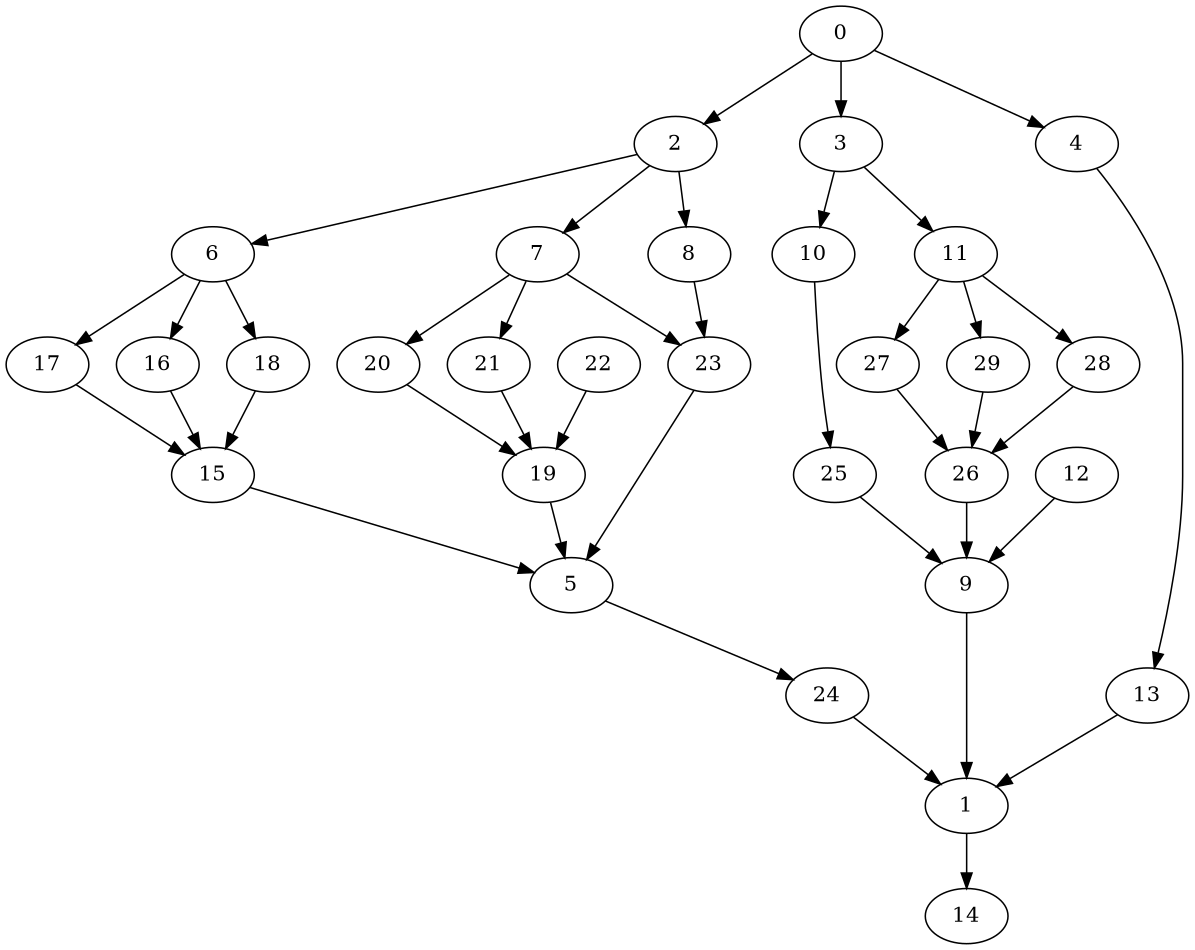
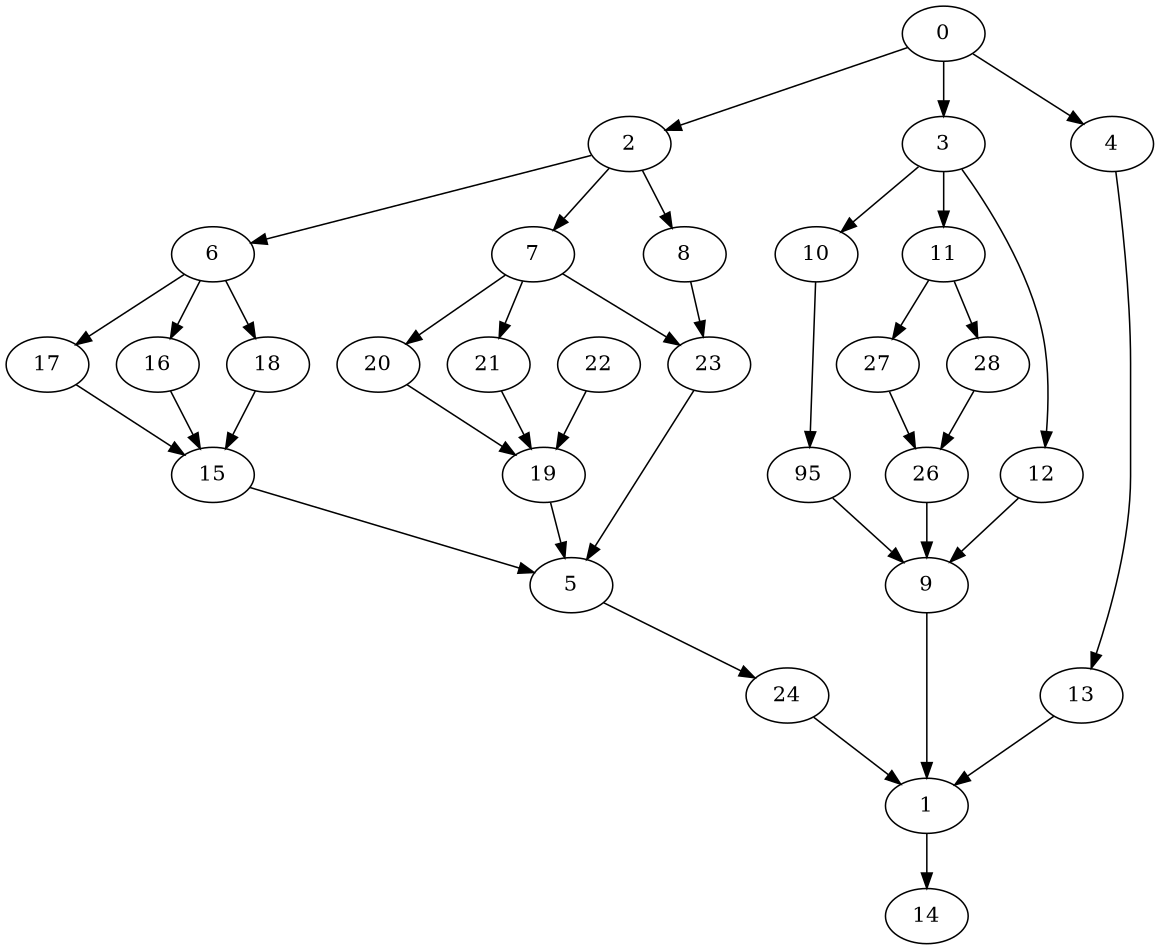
  digraph {
    "Duplicate states"=0
    GraphType=S_P
    "Max states in OPEN"=0
    Modes="120000ms; topo-ordered tasks, ; Pruning: task equivalence, fixed order ready list, ; F-value: ; Optimisation: best schedule length (SL) optimisation on equal, "
    NumberOfTasks=30
    "Pruned using list schedule length"=1
    "States removed from OPEN"=0
    TargetSystem="Homogeneous-6"
    "Time to schedule (ms)"=113
    "Total idle time"=1192
    "Total schedule length"=789
    "Total sequential time"=2408
    "Total states created"=2
    node [Processor=0 Weight=40]
    edge [Weight=6]
    0 ["Finish time"=120 "Start time"=0 Weight=120]
    2 ["Finish time"=200 "Start time"=120 Weight=80]
    3 ["Finish time"=256 Processor=1 "Start time"=122 Weight=134]
    4 ["Finish time"=519 Processor=4 "Start time"=399 Weight=120]
    6 ["Finish time"=294 "Start time"=200 Weight=94]
    7 ["Finish time"=302 Processor=2 "Start time"=208 Weight=94]
    8 ["Finish time"=435 Processor=3 "Start time"=395]
    10 ["Finish time"=390 Processor=1 "Start time"=256 Weight=134]
    11 ["Finish time"=315 Processor=3 "Start time"=261 Weight=54]
    12 ["Finish time"=489 Processor=3 "Start time"=435 Weight=54]
    13 ["Finish time"=586 Processor=4 "Start time"=519 Weight=67]
    17 ["Finish time"=428 "Start time"=294 Weight=134]
    16 ["Finish time"=336 Processor=5 "Start time"=296]
    18 ["Finish time"=355 Processor=3 "Start time"=315]
    20 ["Finish time"=409 Processor=2 "Start time"=302 Weight=107]
    21 ["Finish time"=359 Processor=4 "Start time"=305 Weight=54]
    23 ["Finish time"=543 Processor=3 "Start time"=489 Weight=54]
-   25 ["Finish time"=510 Processor=1 "Start time"=390 Weight=120]
+   25 ["Finish time"=510 Processor=1 "Start time"=390 Weight=120 label=95]
    27 ["Finish time"=395 Processor=3 "Start time"=355]
-   29 ["Finish time"=399 Processor=4 "Start time"=359]
    28 ["Finish time"=416 Processor=5 "Start time"=376]
    9 ["Finish time"=643 Processor=5 "Start time"=523 Weight=120]
    1 ["Finish time"=709 "Start time"=669]
    15 ["Finish time"=562 "Start time"=428 Weight=134]
    19 ["Finish time"=529 Processor=2 "Start time"=409 Weight=120]
    22 ["Finish time"=376 Processor=5 "Start time"=336]
    5 ["Finish time"=629 "Start time"=562 Weight=67]
    26 ["Finish time"=523 Processor=5 "Start time"=416 Weight=107]
    24 ["Finish time"=669 "Start time"=629]
    14 ["Finish time"=789 "Start time"=709 Weight=80]
    0 -> 2
    0 -> 3 [Weight=2]
    0 -> 4
    2 -> 6 [Weight=5]
    2 -> 7 [Weight=8]
    2 -> 8 [Weight=9]
    3 -> 10 [Weight=8]
    3 -> 11 [Weight=5]
+   3 -> 12
    4 -> 13 [Weight=5]
    6 -> 17 [Weight=8]
    6 -> 16 [Weight=2]
    6 -> 18 [Weight=5]
    7 -> 20 [Weight=10]
    7 -> 21 [Weight=3]
    7 -> 23 [Weight=10]
    8 -> 23 [Weight=3]
    10 -> 25 [Weight=8]
    11 -> 27 [Weight=10]
-   11 -> 29 [Weight=10]
    11 -> 28 [Weight=3]
    12 -> 9 [Weight=2]
    13 -> 1 [Weight=8]
    17 -> 15
    16 -> 15 [Weight=3]
    18 -> 15 [Weight=2]
    20 -> 19 [Weight=5]
    21 -> 19 [Weight=9]
    23 -> 5
    25 -> 9
    27 -> 26 [Weight=9]
-   29 -> 26 [Weight=3]
    28 -> 26 [Weight=2]
    9 -> 1
    1 -> 14 [Weight=8]
    15 -> 5 [Weight=5]
    19 -> 5 [Weight=9]
    22 -> 19
    5 -> 24 [Weight=4]
    26 -> 9 [Weight=5]
    24 -> 1 [Weight=5]
  }
